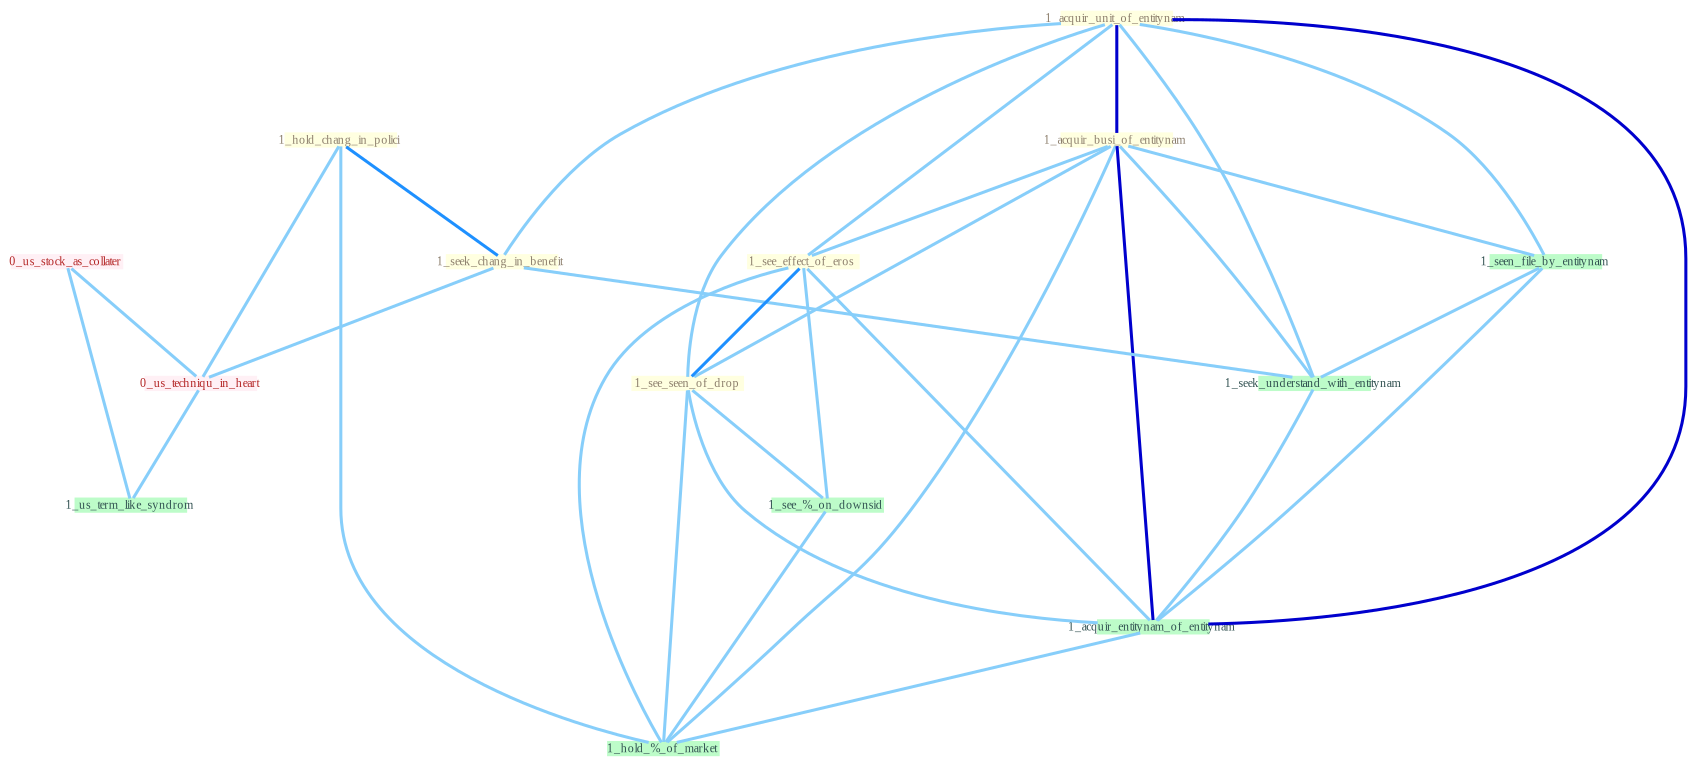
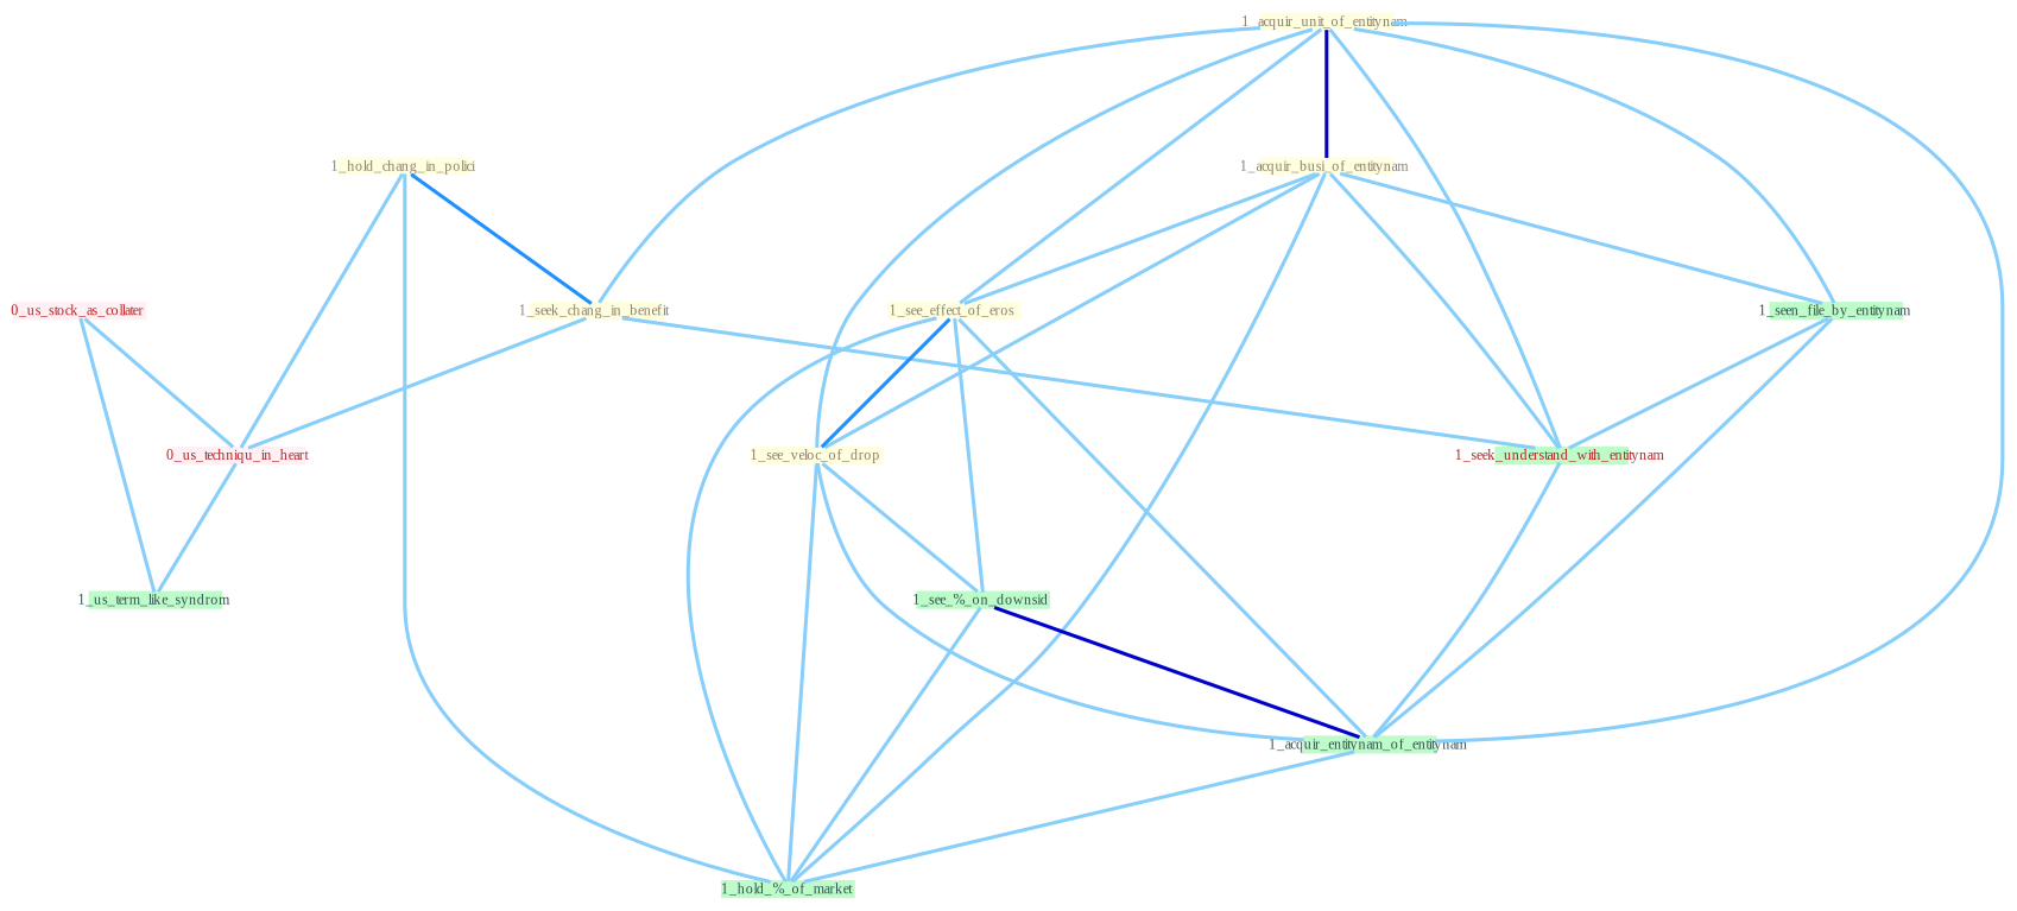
  graph {
    fontname="Liberation Serif"
    node [color="#ffffe0" fixedsize=true fontcolor="#8b7d6b" fontname="Liberation Serif" fontsize=4 shape=polygon style=filled]
    edge [color="#87cefa" fontname="Liberation Serif" w=1]
    "1_hold_chang_in_polici " [height=.06 width=.5]
    "1_acquir_unit_of_entitynam " [height=.06 width=.5]
    "1_acquir_busi_of_entitynam " [height=.06 width=.5]
    "1_seek_chang_in_benefit " [height=.06 width=.5]
    "1_see_effect_of_eros " [height=.06 width=.5]
-   "1_see_veloc_of_drop " [height=.06 width=.5 label="1_see_seen_of_drop"]
+   "1_see_veloc_of_drop " [height=.06 width=.5]
    "0_us_stock_as_collater " [color="#fff0f5" fontcolor="#b22222" height=.06 width=.5]
    "0_us_techniqu_in_heart " [color="#fff0f5" fontcolor="#b22222" height=.06 width=.5]
    "1_hold_%_of_market " [color="#BDFCC9" fontcolor="#2f4f4f" height=.06 width=.5]
    "1_seen_file_by_entitynam " [color="#BDFCC9" fontcolor="#2f4f4f" height=.06 width=.5]
-   "1_seek_understand_with_entitynam " [color="#BDFCC9" fontcolor="#2f4f4f" height=.06 width=.5]
+   "1_seek_understand_with_entitynam " [color="#BDFCC9" fontcolor="#b22222" height=.06 width=.5]
    "1_acquir_entitynam_of_entitynam " [color="#BDFCC9" fontcolor="#2f4f4f" height=.06 width=.5]
    "1_see_%_on_downsid " [color="#BDFCC9" fontcolor="#2f4f4f" height=.06 width=.5]
    "1_us_term_like_syndrom " [color="#BDFCC9" fontcolor="#2f4f4f" height=.06 width=.5]
    subgraph sub_1 {
      "1_hold_chang_in_polici "
      "1_acquir_unit_of_entitynam "
      "1_acquir_busi_of_entitynam "
      "1_seek_chang_in_benefit "
      "1_see_effect_of_eros "
      "1_see_veloc_of_drop "
    }
    subgraph sub_2 {
      "0_us_stock_as_collater "
      "0_us_techniqu_in_heart "
    }
    "1_hold_chang_in_polici " -- "1_seek_chang_in_benefit " [color="#1e90ff" w=2]
    "1_hold_chang_in_polici " -- "0_us_techniqu_in_heart "
    "1_hold_chang_in_polici " -- "1_hold_%_of_market "
    "1_acquir_unit_of_entitynam " -- "1_acquir_busi_of_entitynam " [color="#0000cd" w=3]
    "1_acquir_unit_of_entitynam " -- "1_seek_chang_in_benefit "
    "1_acquir_unit_of_entitynam " -- "1_see_effect_of_eros "
    "1_acquir_unit_of_entitynam " -- "1_see_veloc_of_drop "
    "1_acquir_unit_of_entitynam " -- "1_seen_file_by_entitynam "
    "1_acquir_unit_of_entitynam " -- "1_seek_understand_with_entitynam "
-   "1_acquir_unit_of_entitynam " -- "1_acquir_entitynam_of_entitynam " [color="#0000cd" w=3]
+   "1_acquir_unit_of_entitynam " -- "1_acquir_entitynam_of_entitynam " [w=3]
    "1_acquir_busi_of_entitynam " -- "1_see_effect_of_eros "
    "1_acquir_busi_of_entitynam " -- "1_see_veloc_of_drop "
    "1_acquir_busi_of_entitynam " -- "1_hold_%_of_market "
    "1_acquir_busi_of_entitynam " -- "1_seen_file_by_entitynam "
    "1_acquir_busi_of_entitynam " -- "1_seek_understand_with_entitynam "
-   "1_acquir_busi_of_entitynam " -- "1_acquir_entitynam_of_entitynam " [color="#0000cd" w=3]
+   "1_see_%_on_downsid " -- "1_acquir_entitynam_of_entitynam " [color="#0000cd" w=3]
    "1_seek_chang_in_benefit " -- "0_us_techniqu_in_heart "
    "1_seek_chang_in_benefit " -- "1_seek_understand_with_entitynam "
    "1_see_effect_of_eros " -- "1_see_veloc_of_drop " [color="#1e90ff" w=2]
    "1_see_effect_of_eros " -- "1_hold_%_of_market "
    "1_see_effect_of_eros " -- "1_acquir_entitynam_of_entitynam "
    "1_see_effect_of_eros " -- "1_see_%_on_downsid "
    "1_see_veloc_of_drop " -- "1_hold_%_of_market "
    "1_see_veloc_of_drop " -- "1_acquir_entitynam_of_entitynam "
    "1_see_veloc_of_drop " -- "1_see_%_on_downsid "
    "0_us_stock_as_collater " -- "0_us_techniqu_in_heart "
    "0_us_stock_as_collater " -- "1_us_term_like_syndrom "
    "0_us_techniqu_in_heart " -- "1_us_term_like_syndrom "
    "1_seen_file_by_entitynam " -- "1_seek_understand_with_entitynam "
    "1_seen_file_by_entitynam " -- "1_acquir_entitynam_of_entitynam "
    "1_seek_understand_with_entitynam " -- "1_acquir_entitynam_of_entitynam "
    "1_acquir_entitynam_of_entitynam " -- "1_hold_%_of_market "
    "1_see_%_on_downsid " -- "1_hold_%_of_market "
  }
